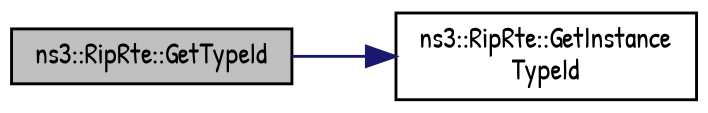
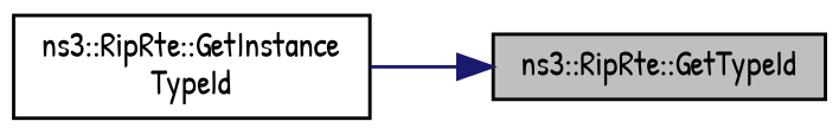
  digraph {
    rankdir=RL
    fontname="Patrick Hand"
    node [color=black fontname="Patrick Hand" fontsize=10 shape=record style=filled]
    n1 [fillcolor=grey75 fontcolor=black height=0.2 label="ns3::RipRte::GetTypeId" width=0.4]
    n2 [fillcolor=white height=0.2 label="ns3::RipRte::GetInstance\lTypeId" width=0.4]
-   n2 -> n1 [color=midnightblue dir=back fontname="Patrick Hand" fontsize=10 labelfontname=Helvetica labelfontsize=10 style=solid]
+   n1 -> n2 [color=midnightblue dir=back fontname="Patrick Hand" fontsize=10 labelfontname=Helvetica labelfontsize=10 style=solid]
  }
